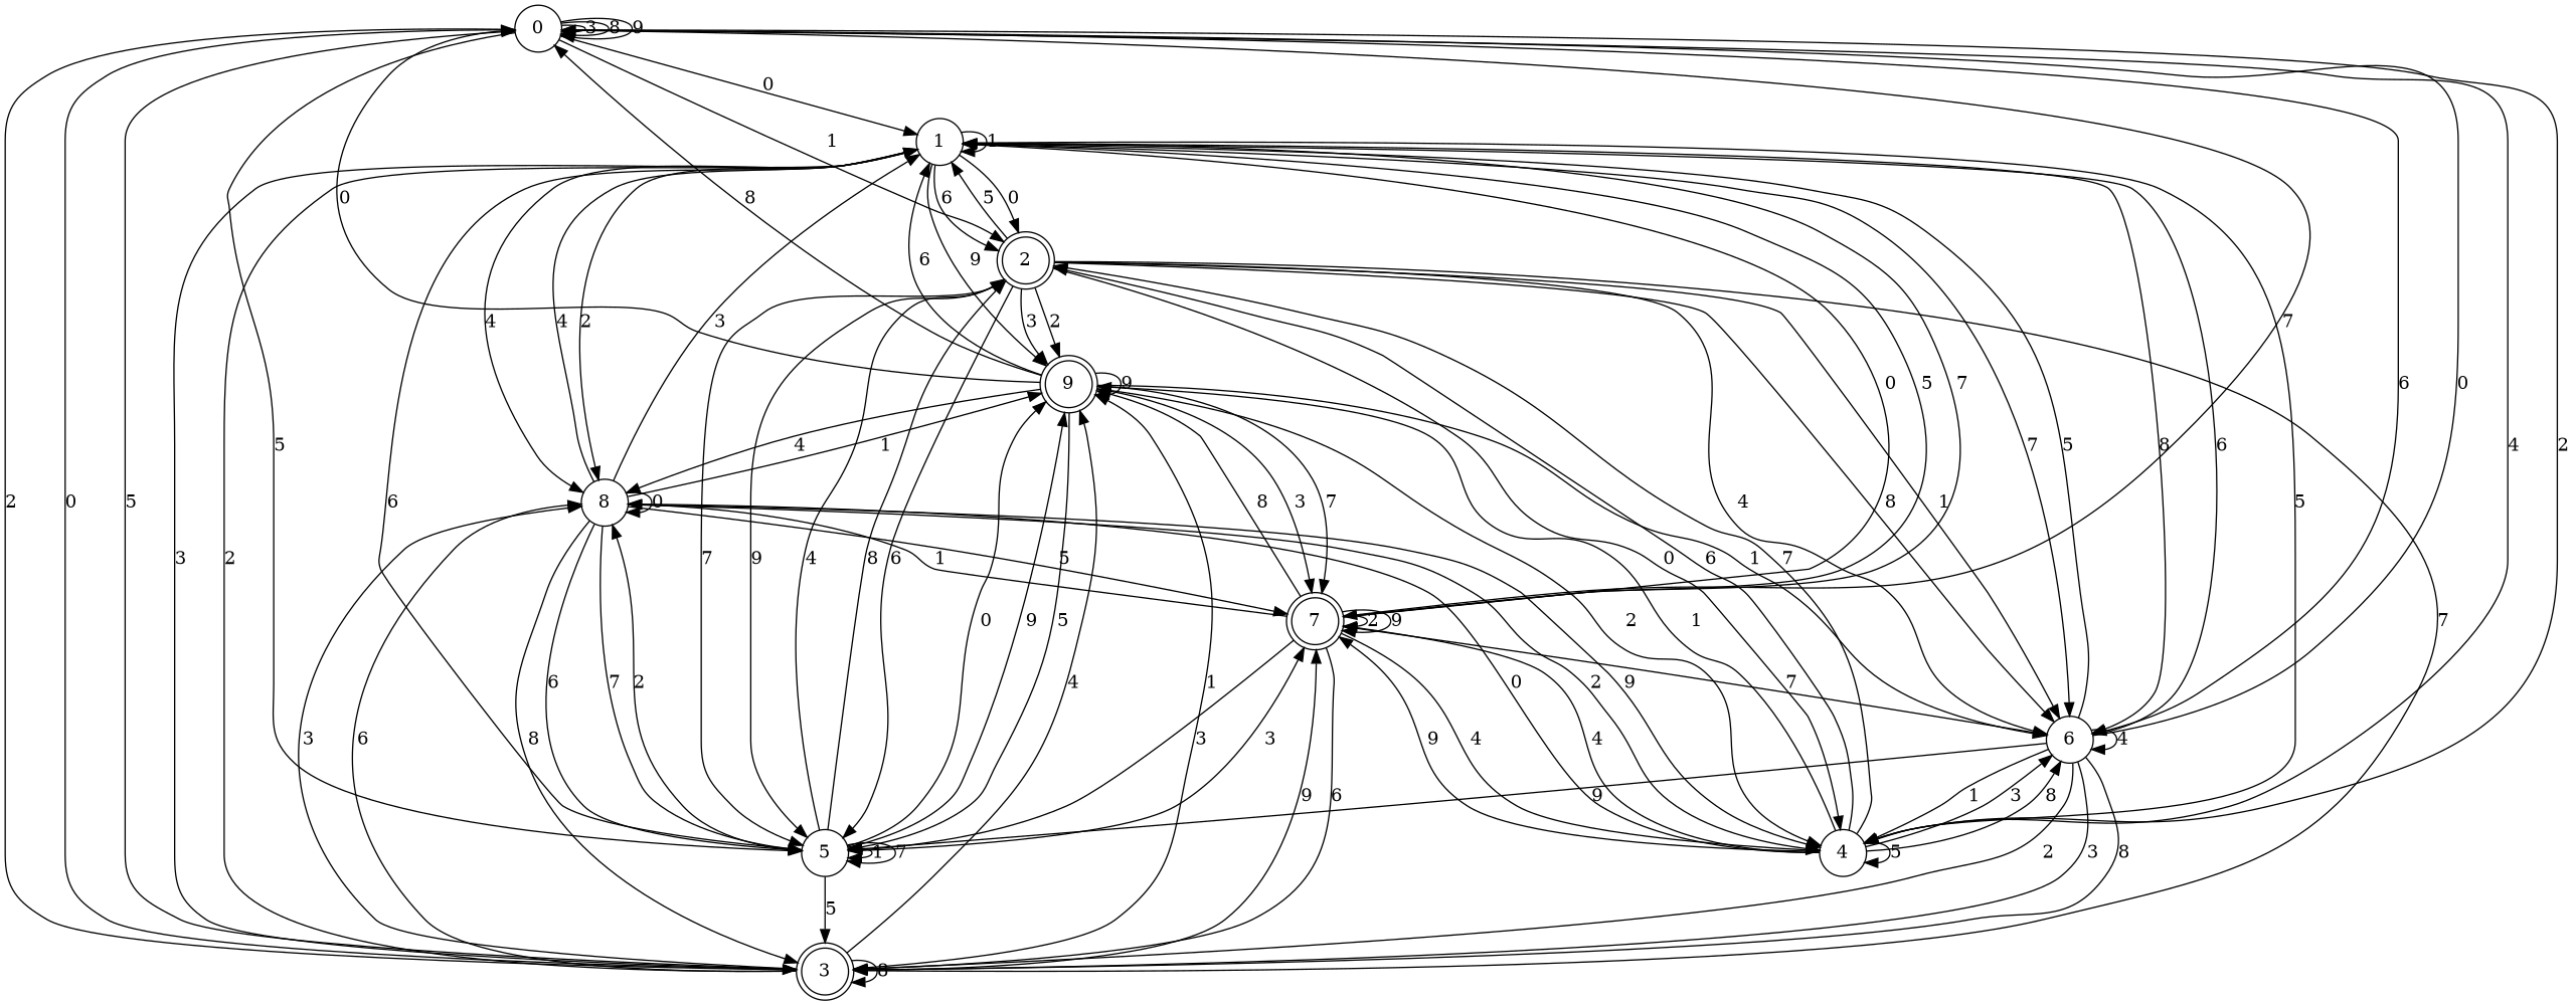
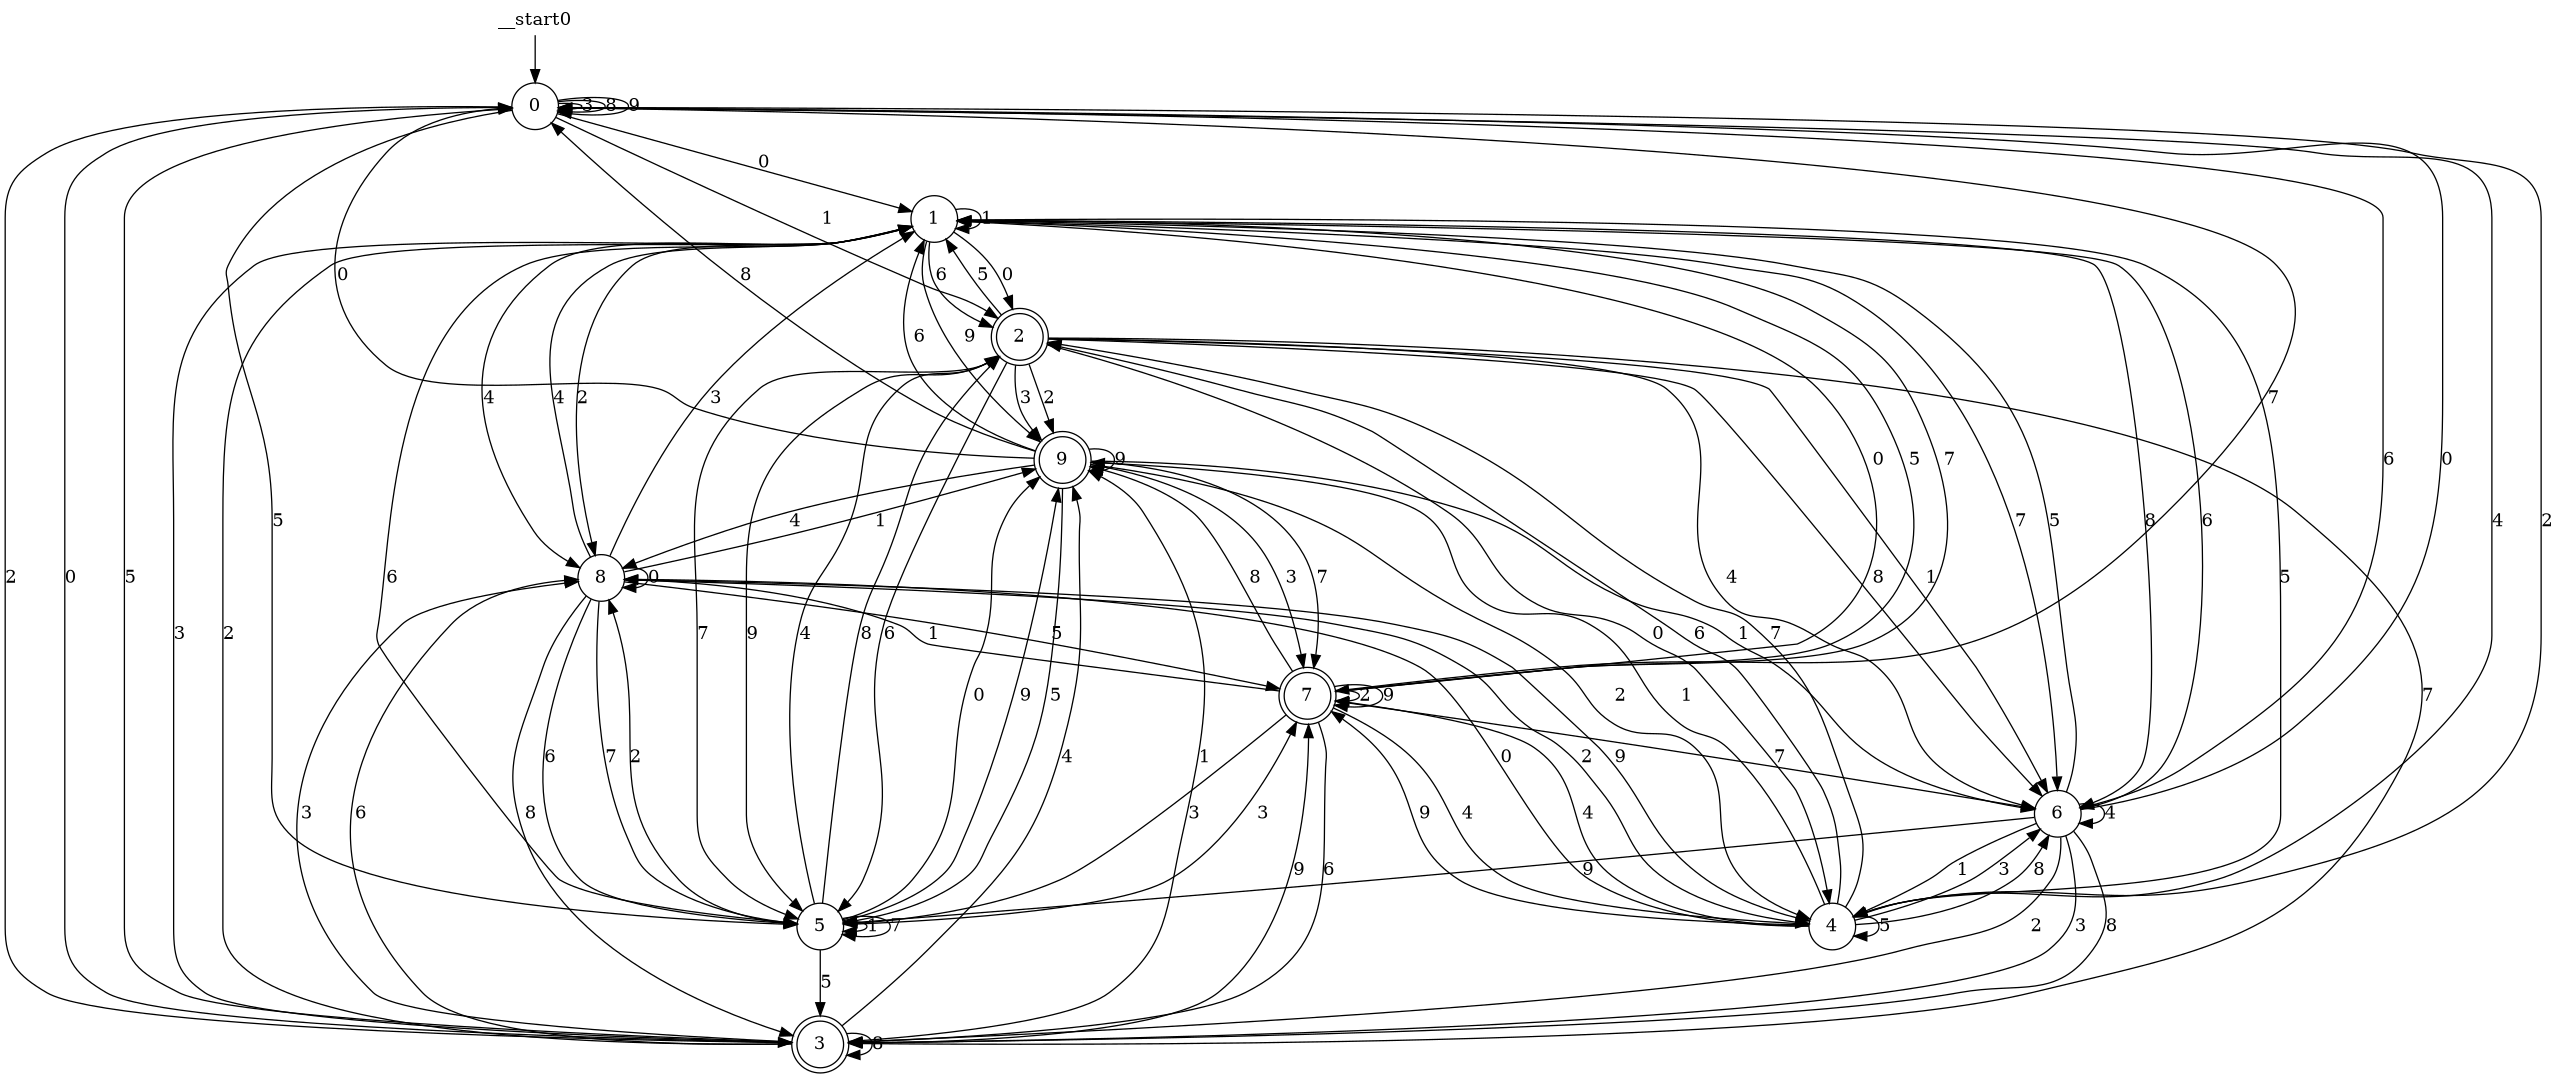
  digraph {
    node [shape=circle]
    n1 [label=0]
    n2 [label=1]
    n3 [label=2 shape=doublecircle]
    n4 [label=3 shape=doublecircle]
    n5 [label=4]
    n6 [label=5]
    n7 [label=6]
    n8 [label=7 shape=doublecircle]
    n9 [label=8]
    n10 [label=9 shape=doublecircle]
+   __start0 [height=0 shape=none width=0]
    n1 -> n1 [label=3]
    n1 -> n1 [label=8]
    n1 -> n1 [label=9]
    n1 -> n2 [label=0]
    n1 -> n3 [label=1]
    n1 -> n4 [label=2]
    n1 -> n5 [label=4]
    n1 -> n6 [label=5]
    n1 -> n7 [label=6]
    n1 -> n8 [label=7]
    n2 -> n2 [label=1]
    n2 -> n3 [label=0]
    n2 -> n3 [label=6]
    n2 -> n4 [label=3]
    n2 -> n5 [label=5]
    n2 -> n7 [label=7]
    n2 -> n7 [label=8]
    n2 -> n9 [label=2]
    n2 -> n9 [label=4]
    n2 -> n10 [label=9]
    n3 -> n2 [label=5]
    n3 -> n4 [label=7]
    n3 -> n5 [label=0]
    n3 -> n6 [label=6]
    n3 -> n6 [label=7]
    n3 -> n6 [label=9]
    n3 -> n7 [label=1]
    n3 -> n7 [label=4]
    n3 -> n7 [label=8]
    n3 -> n10 [label=2]
    n3 -> n10 [label=3]
    n4 -> n1 [label=0]
    n4 -> n1 [label=5]
    n4 -> n2 [label=2]
    n4 -> n4 [label=8]
    n4 -> n8 [label=9]
    n4 -> n9 [label=3]
    n4 -> n9 [label=6]
    n4 -> n10 [label=1]
    n4 -> n10 [label=4]
    n5 -> n1 [label=2]
    n5 -> n3 [label=6]
    n5 -> n3 [label=7]
    n5 -> n5 [label=5]
    n5 -> n7 [label=3]
    n5 -> n7 [label=8]
    n5 -> n8 [label=4]
    n5 -> n8 [label=9]
    n5 -> n9 [label=0]
    n5 -> n10 [label=1]
    n6 -> n2 [label=6]
    n6 -> n3 [label=4]
    n6 -> n3 [label=8]
    n6 -> n4 [label=5]
    n6 -> n6 [label=1]
    n6 -> n6 [label=7]
    n6 -> n8 [label=3]
    n6 -> n9 [label=2]
    n6 -> n10 [label=0]
    n6 -> n10 [label=9]
    n7 -> n1 [label=0]
    n7 -> n2 [label=5]
    n7 -> n2 [label=6]
    n7 -> n4 [label=2]
    n7 -> n4 [label=3]
    n7 -> n4 [label=8]
    n7 -> n5 [label=1]
    n7 -> n6 [label=9]
    n7 -> n7 [label=4]
    n8 -> n2 [label=0]
    n8 -> n2 [label=5]
    n8 -> n2 [label=7]
    n8 -> n4 [label=6]
    n8 -> n5 [label=4]
    n8 -> n6 [label=3]
    n8 -> n7 [label=7]
    n8 -> n8 [label=2]
    n8 -> n8 [label=9]
    n8 -> n9 [label=1]
    n8 -> n10 [label=8]
    n9 -> n2 [label=3]
    n9 -> n2 [label=4]
    n9 -> n4 [label=8]
    n9 -> n5 [label=2]
    n9 -> n5 [label=9]
    n9 -> n6 [label=6]
    n9 -> n6 [label=7]
    n9 -> n8 [label=5]
    n9 -> n9 [label=0]
    n9 -> n10 [label=1]
    n10 -> n1 [label=0]
    n10 -> n1 [label=8]
    n10 -> n2 [label=6]
    n10 -> n5 [label=2]
    n10 -> n6 [label=5]
    n10 -> n7 [label=1]
    n10 -> n8 [label=3]
    n10 -> n8 [label=7]
    n10 -> n9 [label=4]
    n10 -> n10 [label=9]
+   __start0 -> n1
  }
